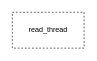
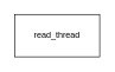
  <mxCell id="0" />
  <mxCell id="1" parent="0" />
- <mxCell id="2" value="read_thread" style="rounded=0;whiteSpace=wrap;html=1;dashed=1;" vertex="1" parent="1"><mxGeometry x="20" y="20" width="120" height="60" as="geometry" /></mxCell>
+ <mxCell id="2" value="read_thread" style="rounded=0;whiteSpace=wrap;html=1;" vertex="1" parent="1"><mxGeometry x="20" y="20" width="120" height="60" as="geometry" /></mxCell>
